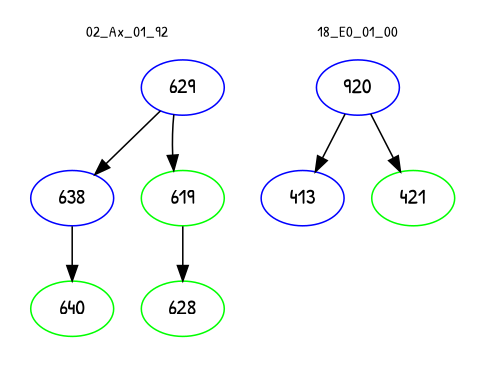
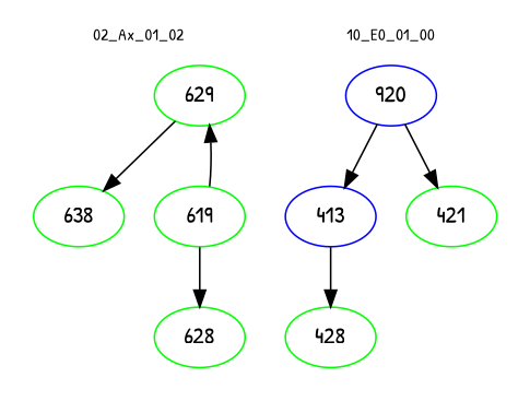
  digraph {
    fontname="Patrick Hand"
    node [color=green fontname="Patrick Hand"]
    edge [color=black fontname="Patrick Hand"]
-   n1 [color=blue label=629]
-   n2 [color=blue label=638]
+   n1 [label=629]
+   n2 [label=638]
    n3 [label=619]
    n4 [label=628]
-   n5 [label=640]
    n6 [color=blue label=920]
    n7 [color=blue label=413]
    n8 [label=421]
+   n9 [label=428]
    subgraph cluster_1 {
      color=white
      fontsize=10
-     label="02_Ax_01_92"
+     label="02_Ax_01_02"
      n1
      n2
      n3
      n4
-     n5
    }
    subgraph cluster_2 {
      color=white
      fontsize=10
-     label="18_E0_01_00"
+     label="10_E0_01_00"
      n6
      n7
      n8
+     n9
    }
    n1 -> n2
-   n1 -> n3
-   n2 -> n5
+   n3 -> n1
    n3 -> n4
    n6 -> n7
    n6 -> n8
+   n7 -> n9
  }
